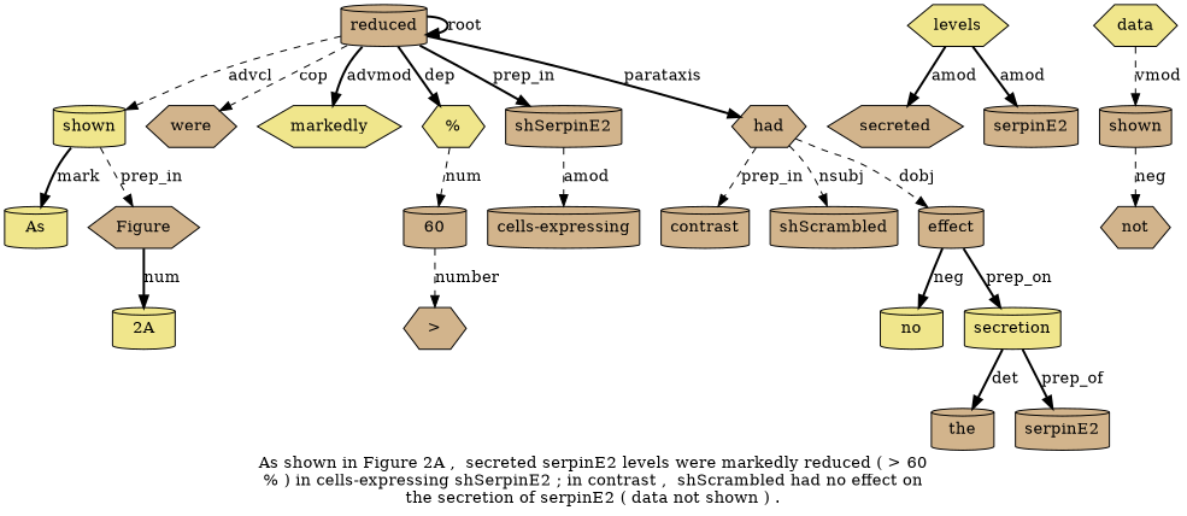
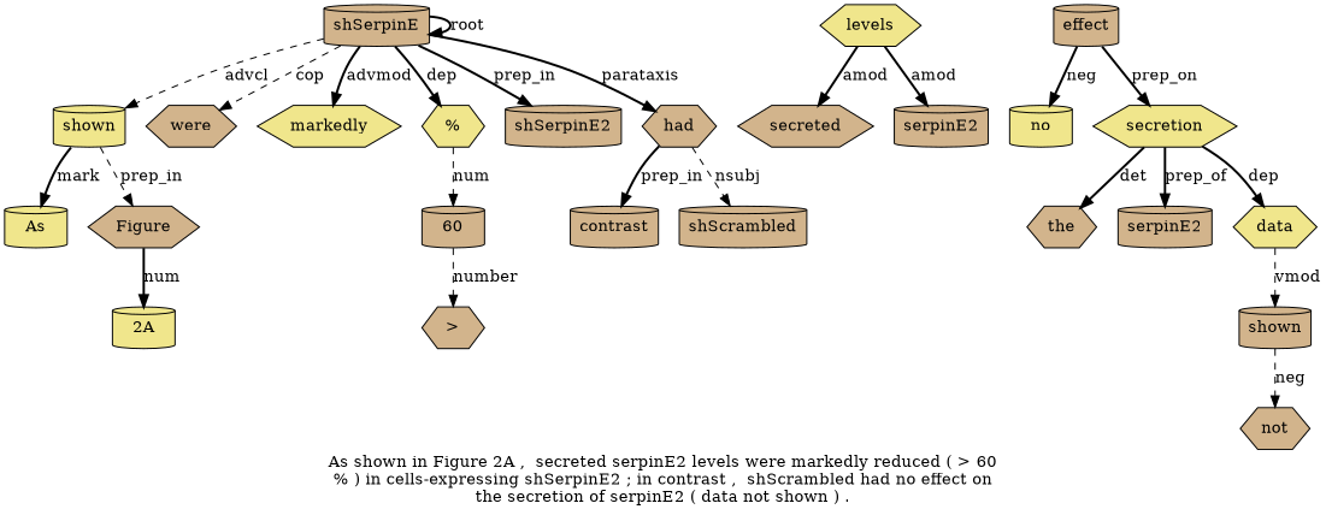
  digraph {
    label="As shown in Figure 2A ,  secreted serpinE2 levels were markedly reduced ( > 60\n% ) in cells-expressing shSerpinE2 ; in contrast ,  shScrambled had no effect on\nthe secretion of serpinE2 ( data not shown ) ."
    node [fillcolor=tan shape=cylinder style=filled]
    edge [style=bold]
    n1 [fillcolor=khaki label=shown]
    n2 [fillcolor=khaki label=As]
    n3 [label=Figure shape=hexagon]
    n4 [fillcolor=khaki label="2A"]
-   n5 [label=reduced]
+   n5 [label=shSerpinE]
    n6 [label=were shape=hexagon]
    n7 [fillcolor=khaki label=markedly shape=hexagon]
    n8 [fillcolor=khaki label="%" shape=hexagon]
    n9 [label=shSerpinE2]
    n10 [label=had shape=hexagon]
    n11 [fillcolor=khaki label=levels shape=hexagon]
    n12 [label=secreted shape=hexagon]
    n13 [label=serpinE2]
    n14 [label=60]
-   n15 [label="cells-expressing"]
    n16 [label=contrast]
    n17 [label=shScrambled]
    n18 [label=effect]
    n19 [label=">" shape=hexagon]
    n20 [fillcolor=khaki label=no]
-   n21 [fillcolor=khaki label=secretion]
-   n22 [label=the]
+   n21 [fillcolor=khaki label=secretion shape=hexagon]
+   n22 [label=the shape=hexagon]
    n23 [label=serpinE2]
    n24 [fillcolor=khaki label=data shape=hexagon]
    n25 [label=shown]
    n26 [label=not shape=hexagon]
    n1 -> n2 [label=mark]
    n1 -> n3 [label=prep_in style=dashed]
    n3 -> n4 [label=num]
    n5 -> n1 [label=advcl style=dashed]
    n5 -> n5 [label=root]
    n5 -> n6 [label=cop style=dashed]
    n5 -> n7 [label=advmod]
    n5 -> n8 [label=dep]
    n5 -> n9 [label=prep_in]
    n5 -> n10 [label=parataxis]
    n8 -> n14 [label=num style=dashed]
-   n9 -> n15 [label=amod style=dashed]
-   n10 -> n16 [label=prep_in style=dashed]
+   n10 -> n16 [label=prep_in]
    n10 -> n17 [label=nsubj style=dashed]
-   n10 -> n18 [label=dobj style=dashed]
    n11 -> n12 [label=amod]
    n11 -> n13 [label=amod]
    n14 -> n19 [label=number style=dashed]
    n18 -> n20 [label=neg]
    n18 -> n21 [label=prep_on]
    n21 -> n22 [label=det]
    n21 -> n23 [label=prep_of]
+   n21 -> n24 [label=dep]
    n24 -> n25 [label=vmod style=dashed]
    n25 -> n26 [label=neg style=dashed]
  }
